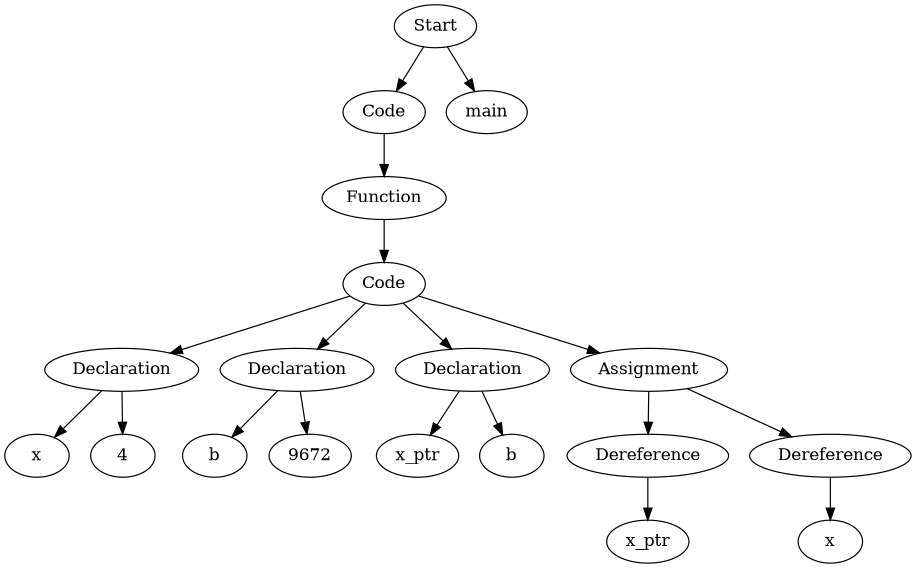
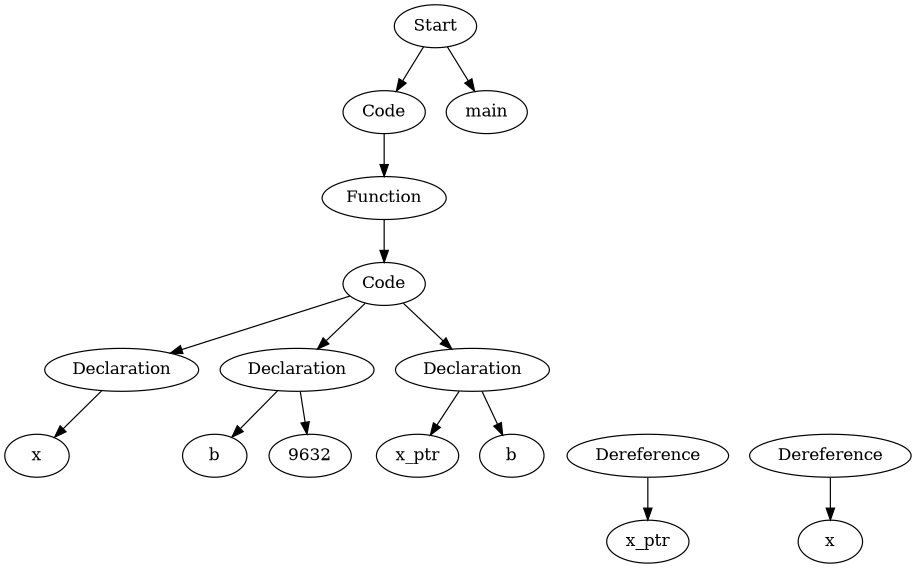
  digraph {
    n1 [label=Start]
    n2 [label=Code]
    n3 [label=main]
    n4 [label=Function]
    n5 [label=Code]
    n6 [label=Declaration]
    n7 [label=Declaration]
    n8 [label=Declaration]
-   n9 [label=Assignment]
    n10 [label=x]
-   n11 [label=4]
    n12 [label=b]
-   n13 [label=9672]
+   n13 [label=9632]
    n14 [label=x_ptr]
    n15 [label=b]
    n16 [label=Dereference]
    n17 [label=Dereference]
    n18 [label=x_ptr]
    n19 [label=x]
    n1 -> n2
    n1 -> n3
    n2 -> n4
    n4 -> n5
    n5 -> n6
    n5 -> n7
    n5 -> n8
-   n5 -> n9
    n6 -> n10
-   n6 -> n11
    n7 -> n12
    n7 -> n13
    n8 -> n14
    n8 -> n15
-   n9 -> n16
-   n9 -> n17
    n16 -> n18
    n17 -> n19
  }
